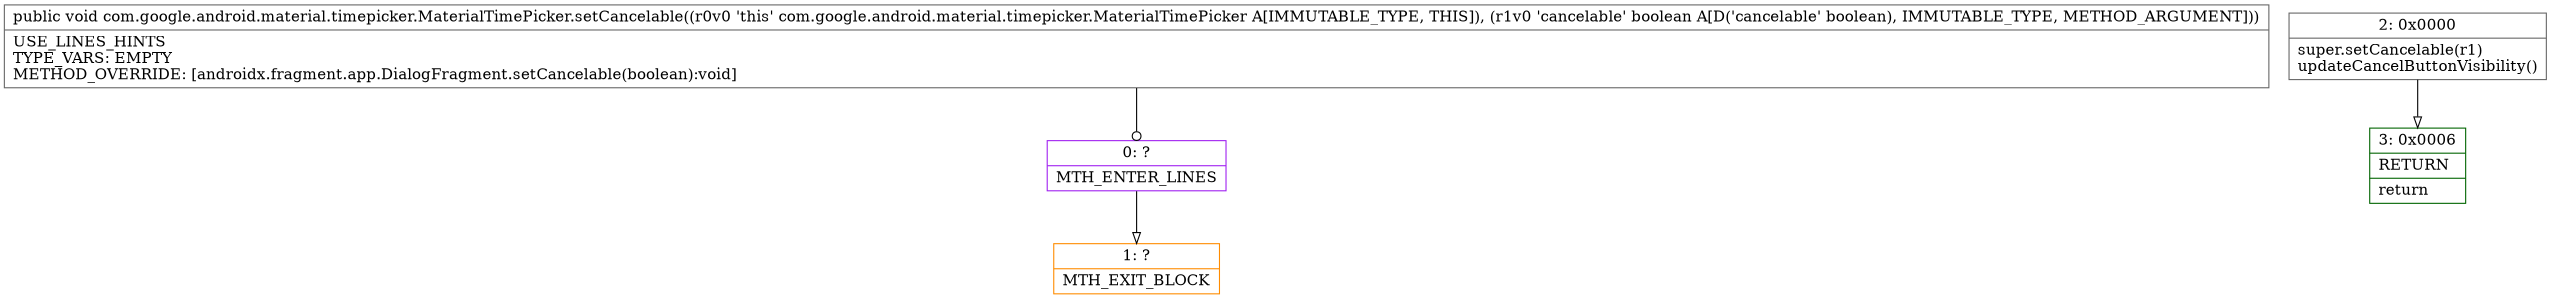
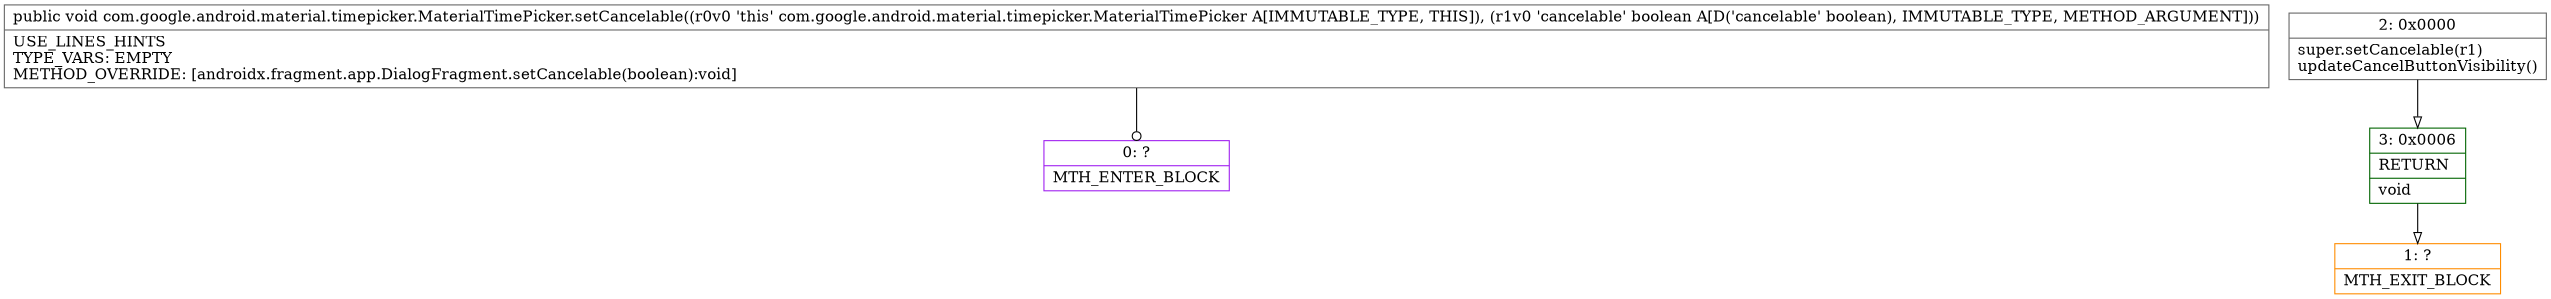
  digraph {
    node [color=gray40 shape=record]
    edge [arrowhead=onormal]
-   n1 [color=purple label="{0\:\ ?|MTH_ENTER_LINES\l}"]
+   n1 [color=purple label="{0\:\ ?|MTH_ENTER_BLOCK\l}"]
    n2 [label="{2\:\ 0x0000|super.setCancelable(r1)\lupdateCancelButtonVisibility()\l}"]
-   n3 [color=darkgreen label="{3\:\ 0x0006|RETURN\l|return\l}"]
+   n3 [color=darkgreen label="{3\:\ 0x0006|RETURN\l|void\l}"]
    n4 [color=darkorange label="{1\:\ ?|MTH_EXIT_BLOCK\l}"]
    n5 [label="{public void com.google.android.material.timepicker.MaterialTimePicker.setCancelable((r0v0 'this' com.google.android.material.timepicker.MaterialTimePicker A[IMMUTABLE_TYPE, THIS]), (r1v0 'cancelable' boolean A[D('cancelable' boolean), IMMUTABLE_TYPE, METHOD_ARGUMENT]))  | USE_LINES_HINTS\lTYPE_VARS: EMPTY\lMETHOD_OVERRIDE: [androidx.fragment.app.DialogFragment.setCancelable(boolean):void]\l}"]
    n2 -> n3
-   n1 -> n4
+   n3 -> n4
    n5 -> n1 [arrowhead=odot]
  }
